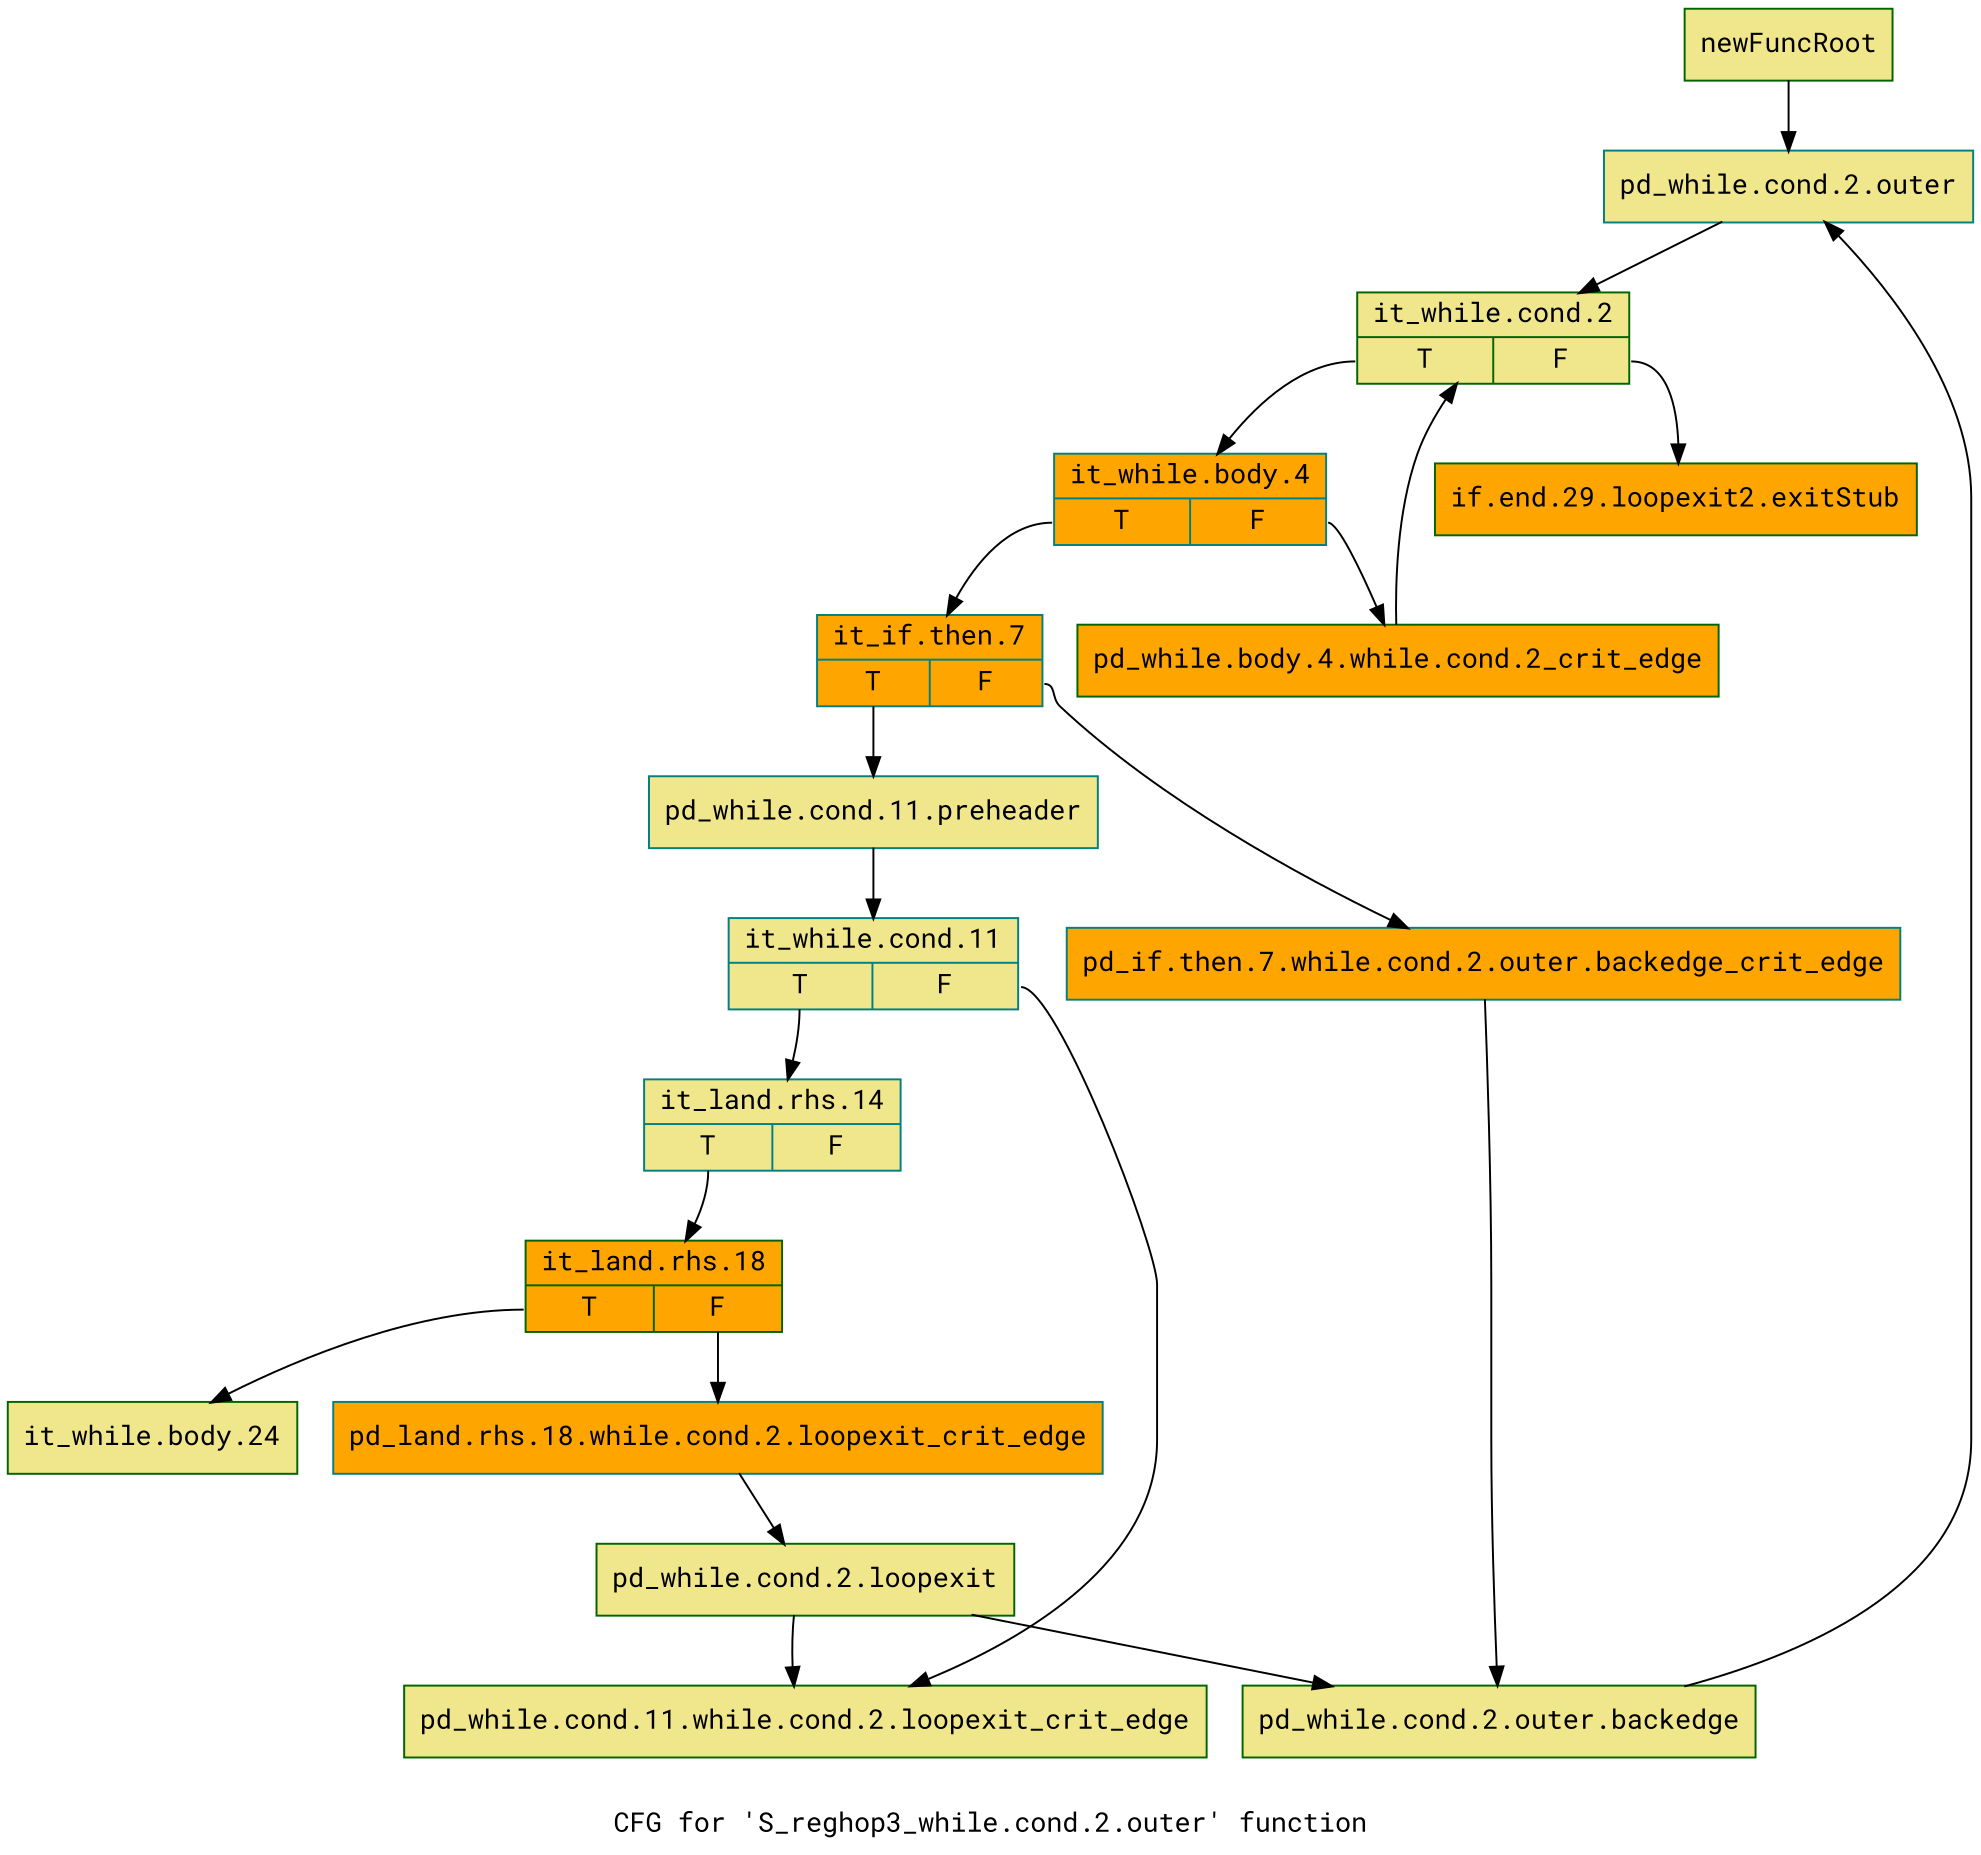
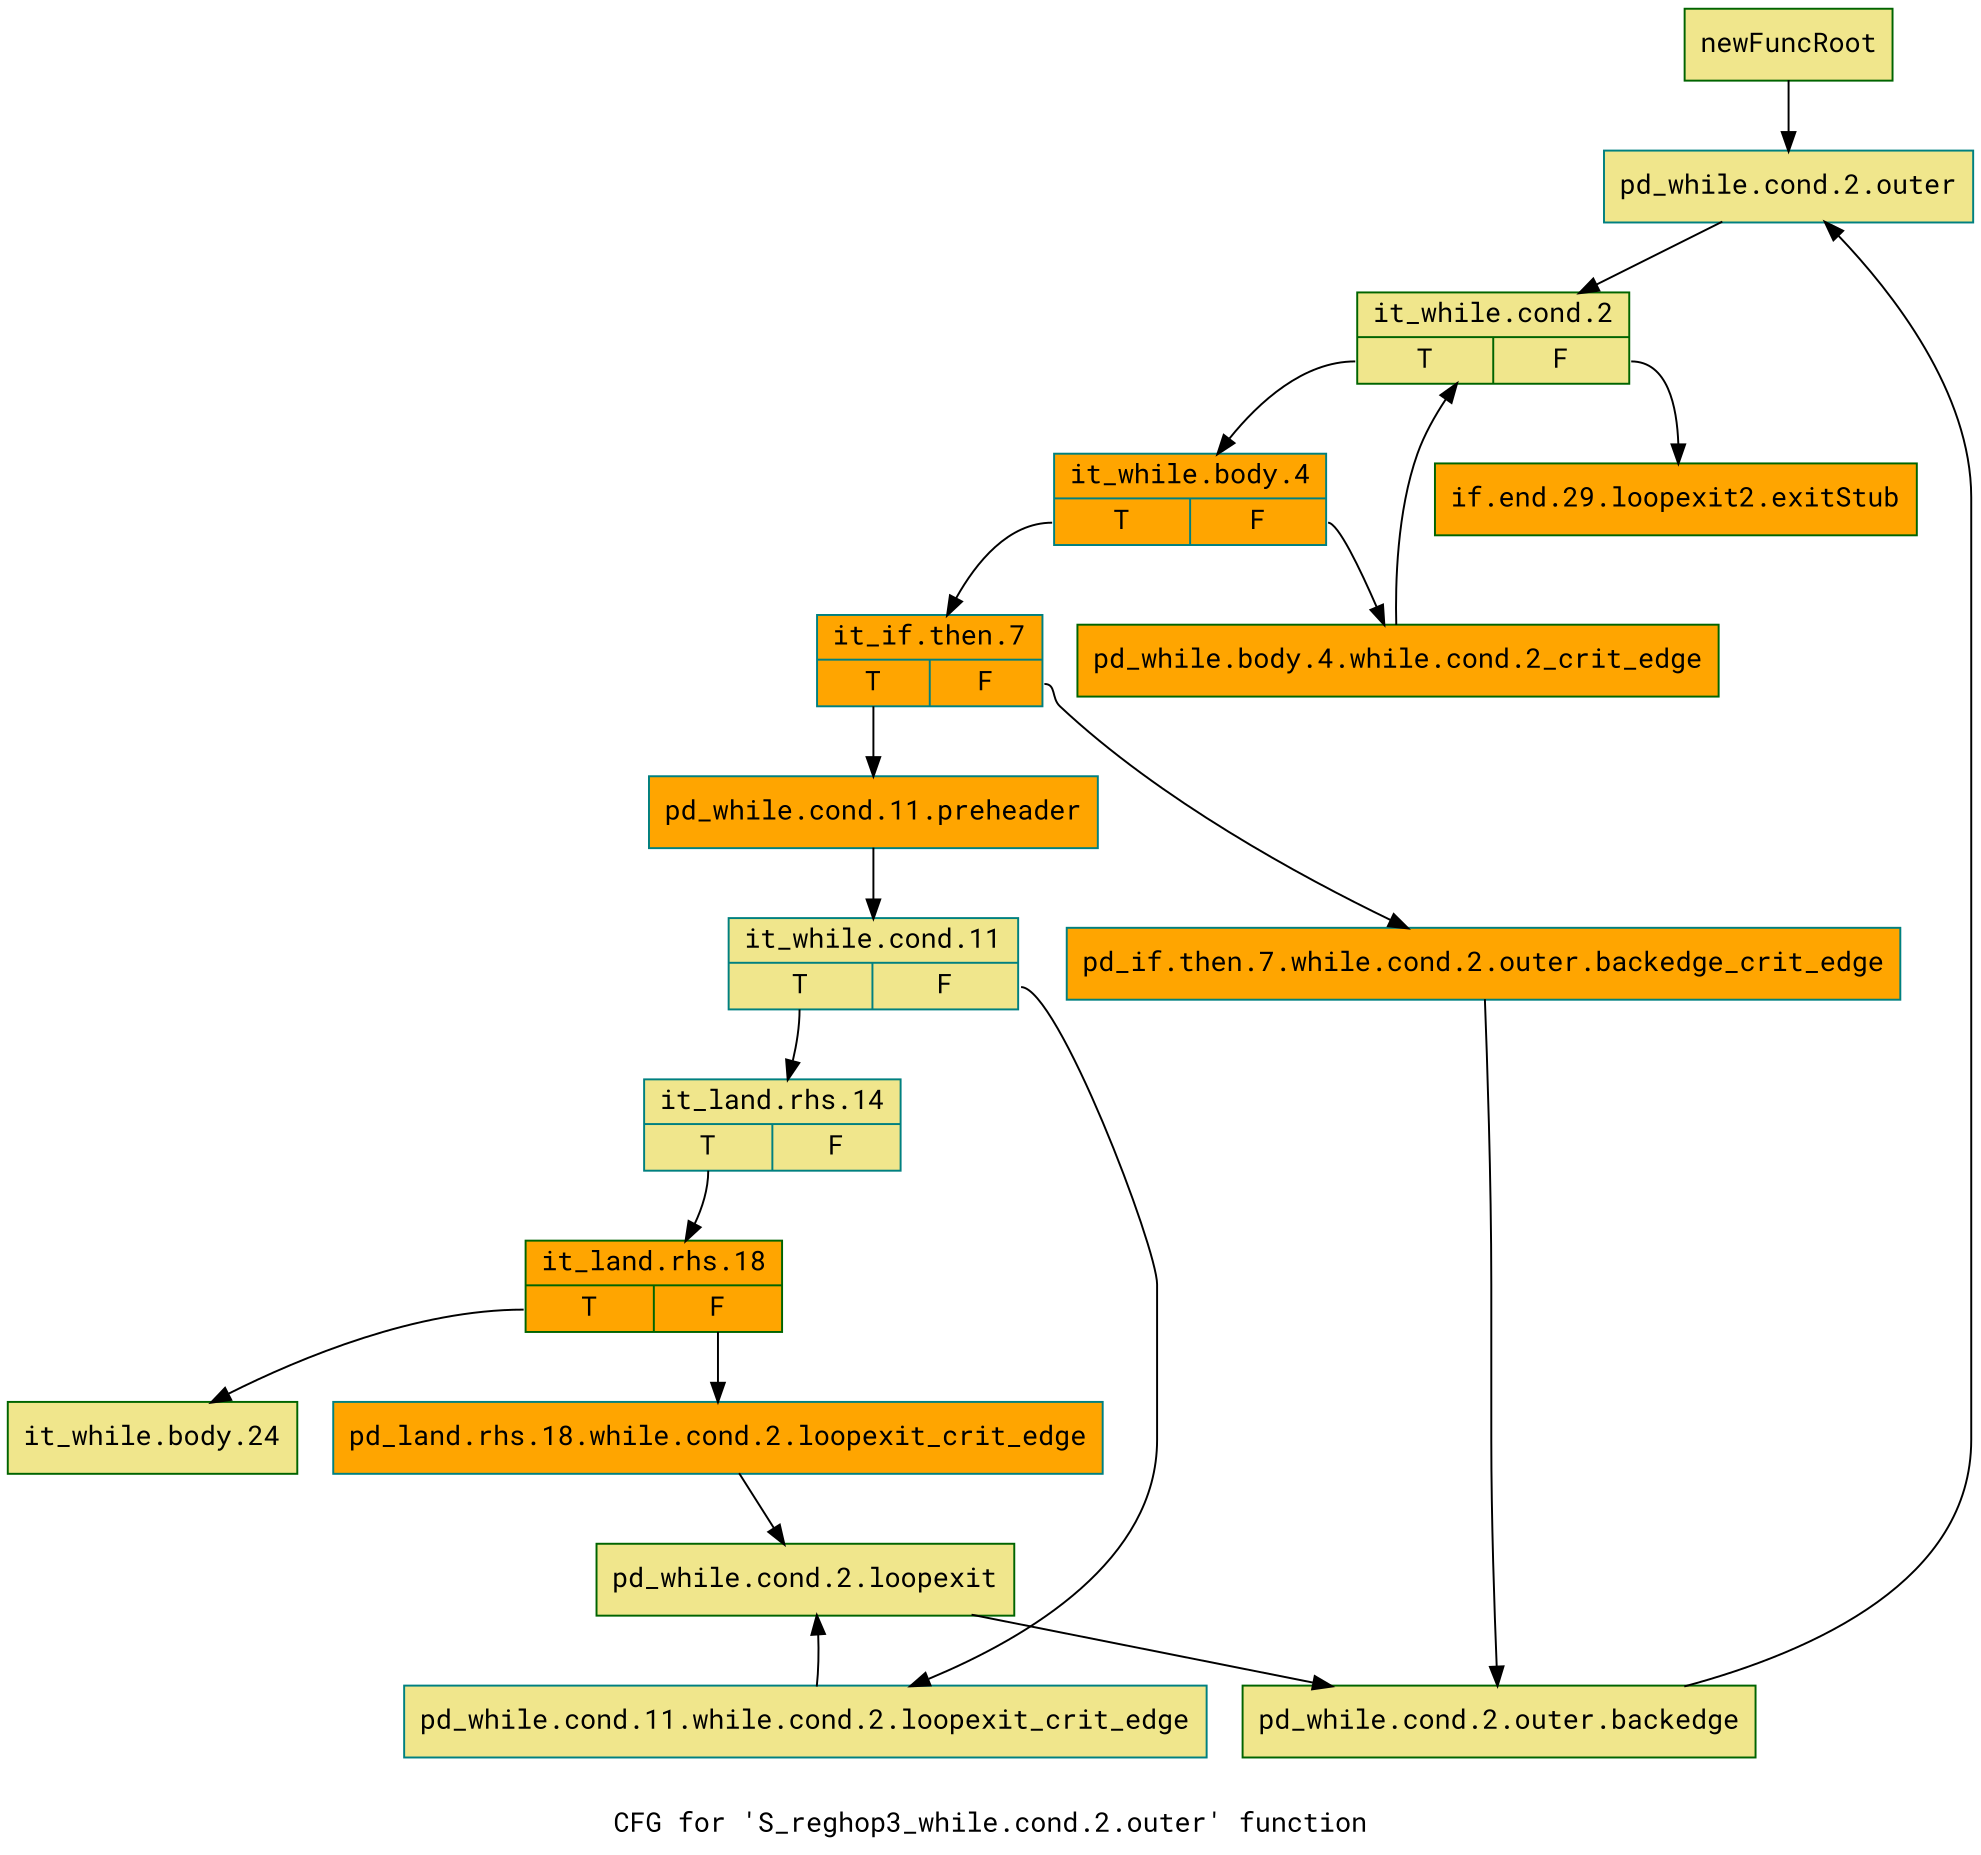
  digraph {
    fontname="Roboto Mono"
    label="CFG for 'S_reghop3_while.cond.2.outer' function"
    node [color=darkgreen fillcolor=khaki fontname="Roboto Mono" shape=record style=filled]
    edge [fontname="Roboto Mono"]
    n1 [label="{newFuncRoot}"]
    n2 [color=teal label="{pd_while.cond.2.outer}"]
    n3 [label="{it_while.cond.2|{<s0>T|<s1>F}}"]
    n4 [fillcolor=orange label="{if.end.29.loopexit2.exitStub}"]
    n5 [color=teal fillcolor=orange label="{it_while.body.4|{<s0>T|<s1>F}}"]
    n6 [color=teal fillcolor=orange label="{it_if.then.7|{<s0>T|<s1>F}}"]
    n7 [fillcolor=orange label="{pd_while.body.4.while.cond.2_crit_edge}"]
-   n8 [color=teal label="{pd_while.cond.11.preheader}"]
+   n8 [color=teal fillcolor=orange label="{pd_while.cond.11.preheader}"]
    n9 [color=teal fillcolor=orange label="{pd_if.then.7.while.cond.2.outer.backedge_crit_edge}"]
    n10 [color=teal label="{it_while.cond.11|{<s0>T|<s1>F}}"]
    n11 [label="{pd_while.cond.2.outer.backedge}"]
    n12 [color=teal label="{it_land.rhs.14|{<s0>T|<s1>F}}"]
-   n13 [label="{pd_while.cond.11.while.cond.2.loopexit_crit_edge}"]
+   n13 [color=teal label="{pd_while.cond.11.while.cond.2.loopexit_crit_edge}"]
    n14 [fillcolor=orange label="{it_land.rhs.18|{<s0>T|<s1>F}}"]
    n15 [label="{pd_while.cond.2.loopexit}"]
    n16 [label="{it_while.body.24}"]
    n17 [color=teal fillcolor=orange label="{pd_land.rhs.18.while.cond.2.loopexit_crit_edge}"]
    n1 -> n2
    n2 -> n3
    n3 -> n4 [tailport=s1]
    n3 -> n5 [tailport=s0]
    n5 -> n6 [tailport=s0]
    n5 -> n7 [tailport=s1]
    n6 -> n8 [tailport=s0]
    n6 -> n9 [tailport=s1]
    n7 -> n3
    n8 -> n10
    n9 -> n11
    n10 -> n12 [tailport=s0]
    n10 -> n13 [tailport=s1]
    n11 -> n2
    n12 -> n14 [tailport=s0]
-   n15 -> n13
+   n13 -> n15
    n14 -> n16 [tailport=s0]
    n14 -> n17 [tailport=s1]
    n15 -> n11
    n17 -> n15
  }
